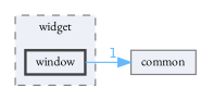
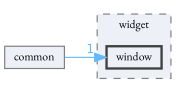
  digraph {
    compound=true
    rankdir=LR
    fontname="EB Garamond"
    node [fillcolor="#edf0f7" fontname="EB Garamond" fontsize=10 shape=box]
    n1 [color=grey25 height=0.2 label=window style="filled,bold" width=0.4]
    n2 [color=grey50 height=0.2 label=common style=filled width=0.4]
    subgraph cluster_1 {
      bgcolor="#edf0f7"
      fontsize=10
      label=widget
      pencolor=grey50
      style="filled,dashed"
      n1
    }
-   n1 -> n2 [color=steelblue1 fontcolor=steelblue1 fontname="EB Garamond" fontsize=10 headlabel=1 labeldistance=1.5 labelfontname=Helvetica labelfontsize=10]
+   n2 -> n1 [color=steelblue1 fontcolor=steelblue1 fontname="EB Garamond" fontsize=10 headlabel=1 labeldistance=1.5 labelfontname=Helvetica labelfontsize=10]
  }
